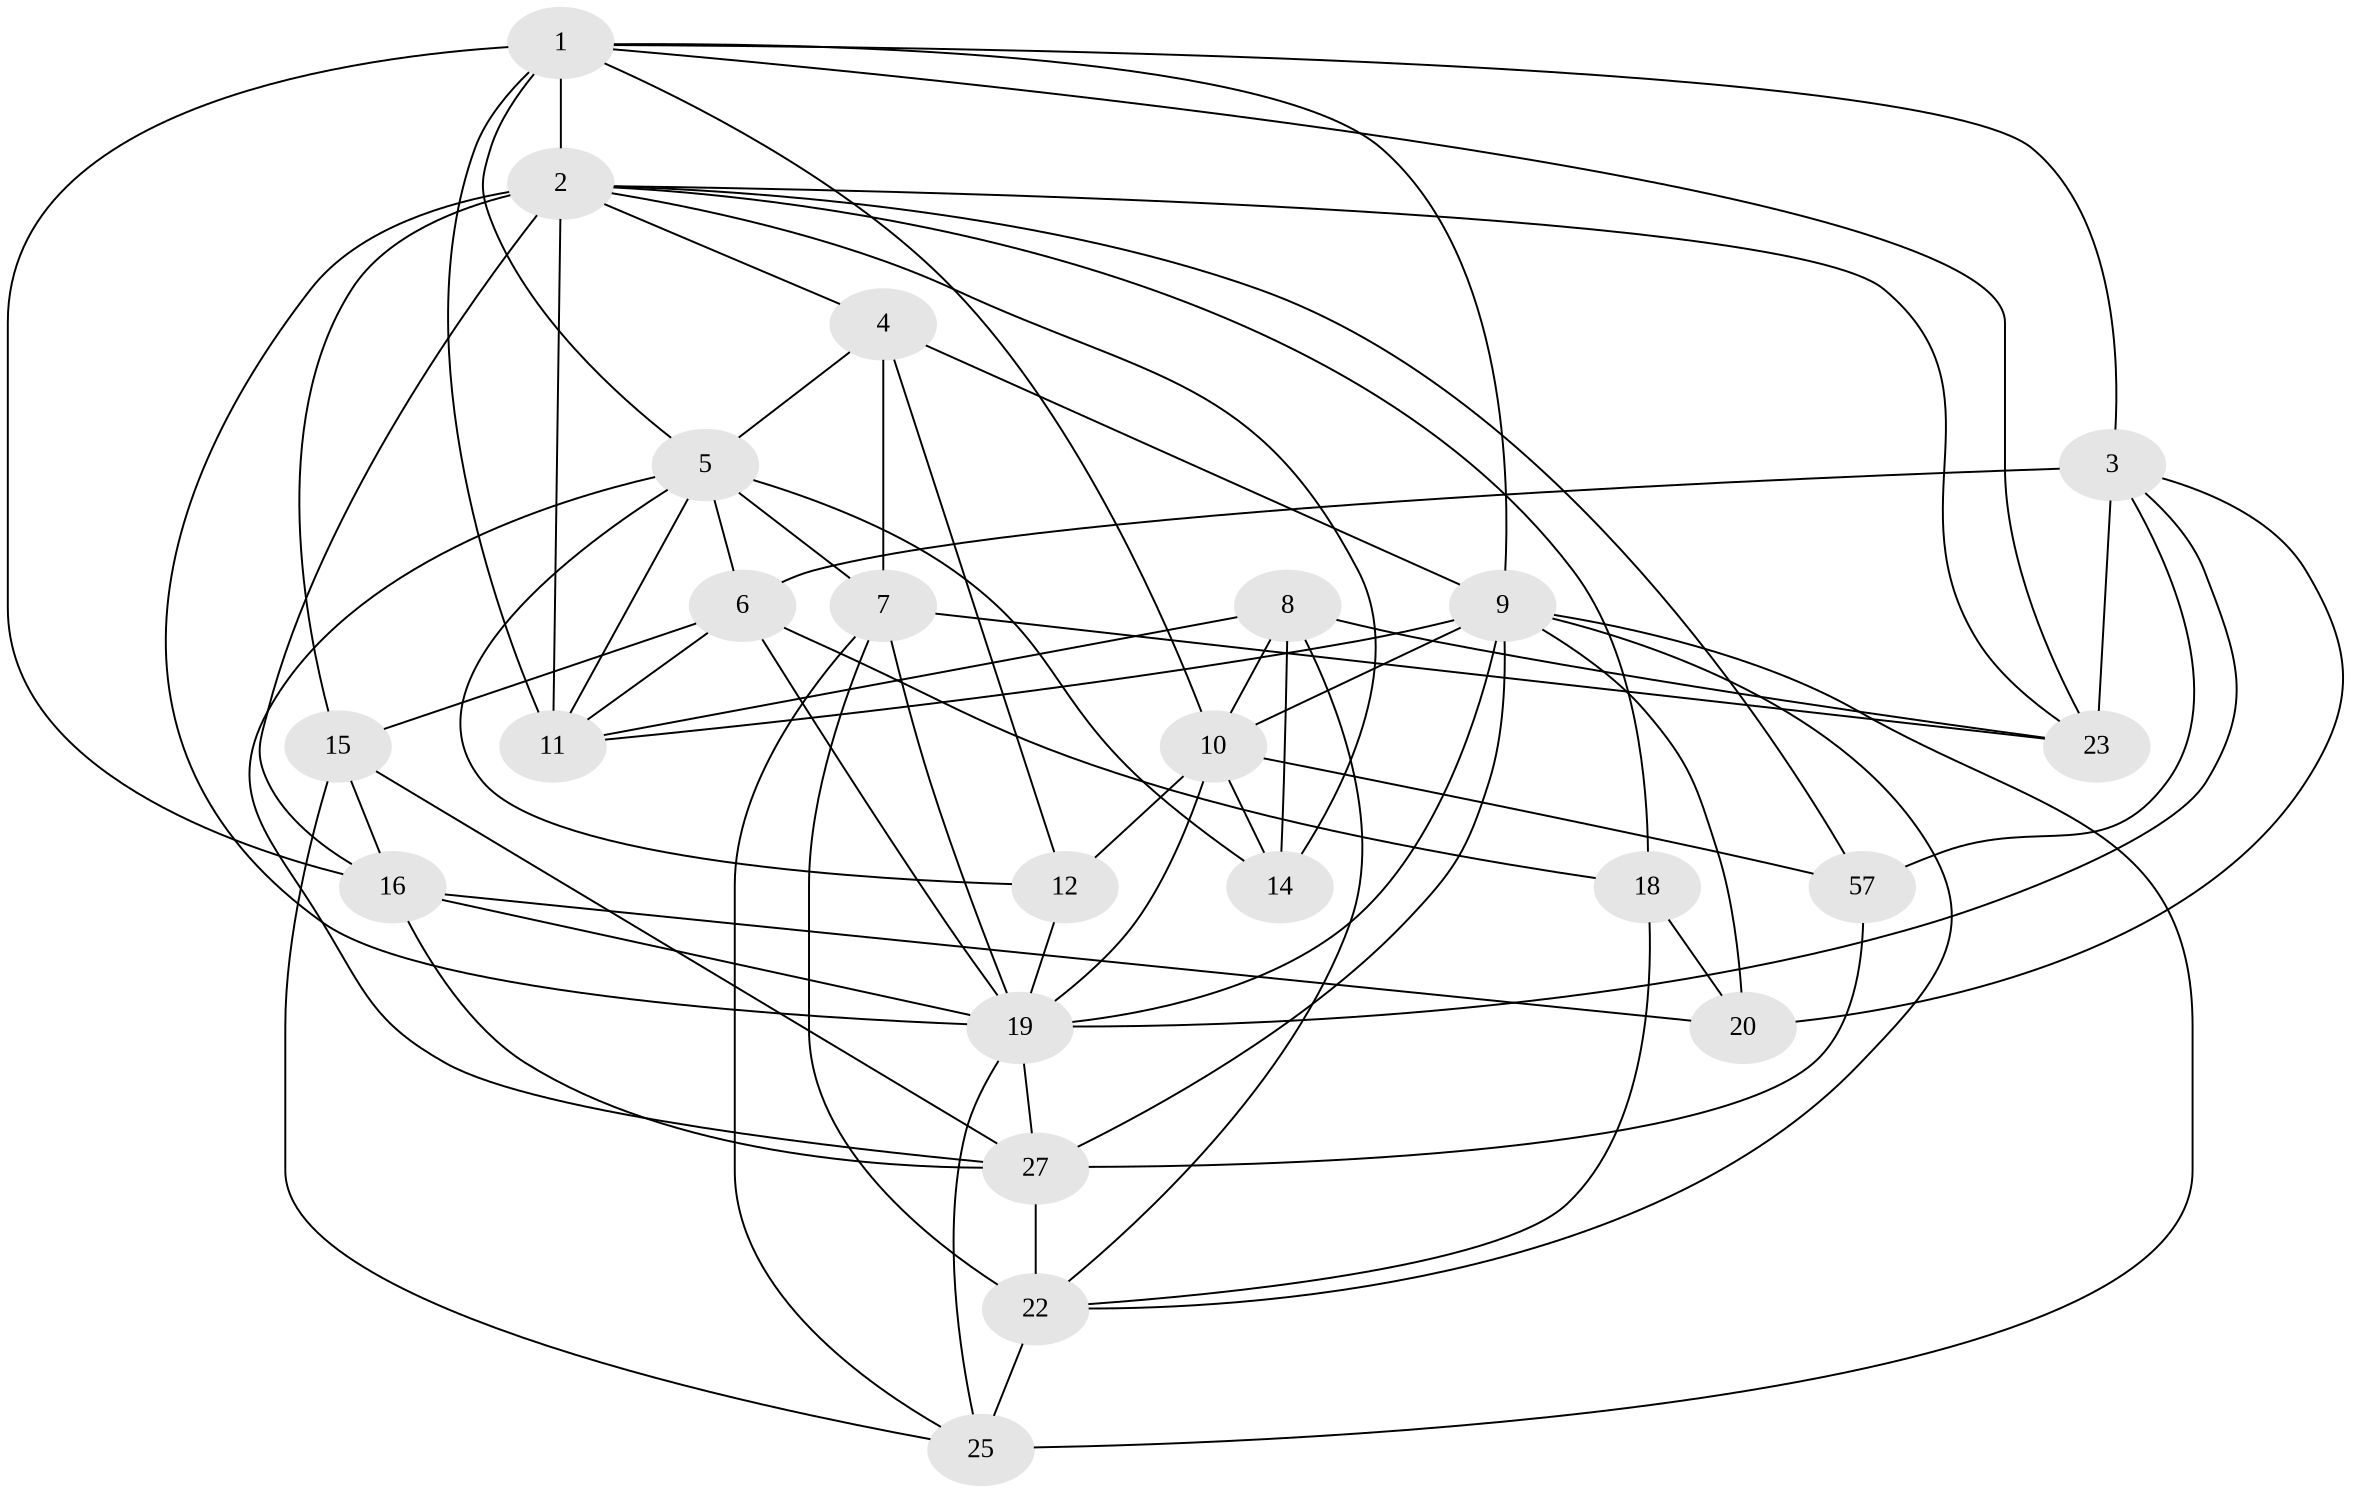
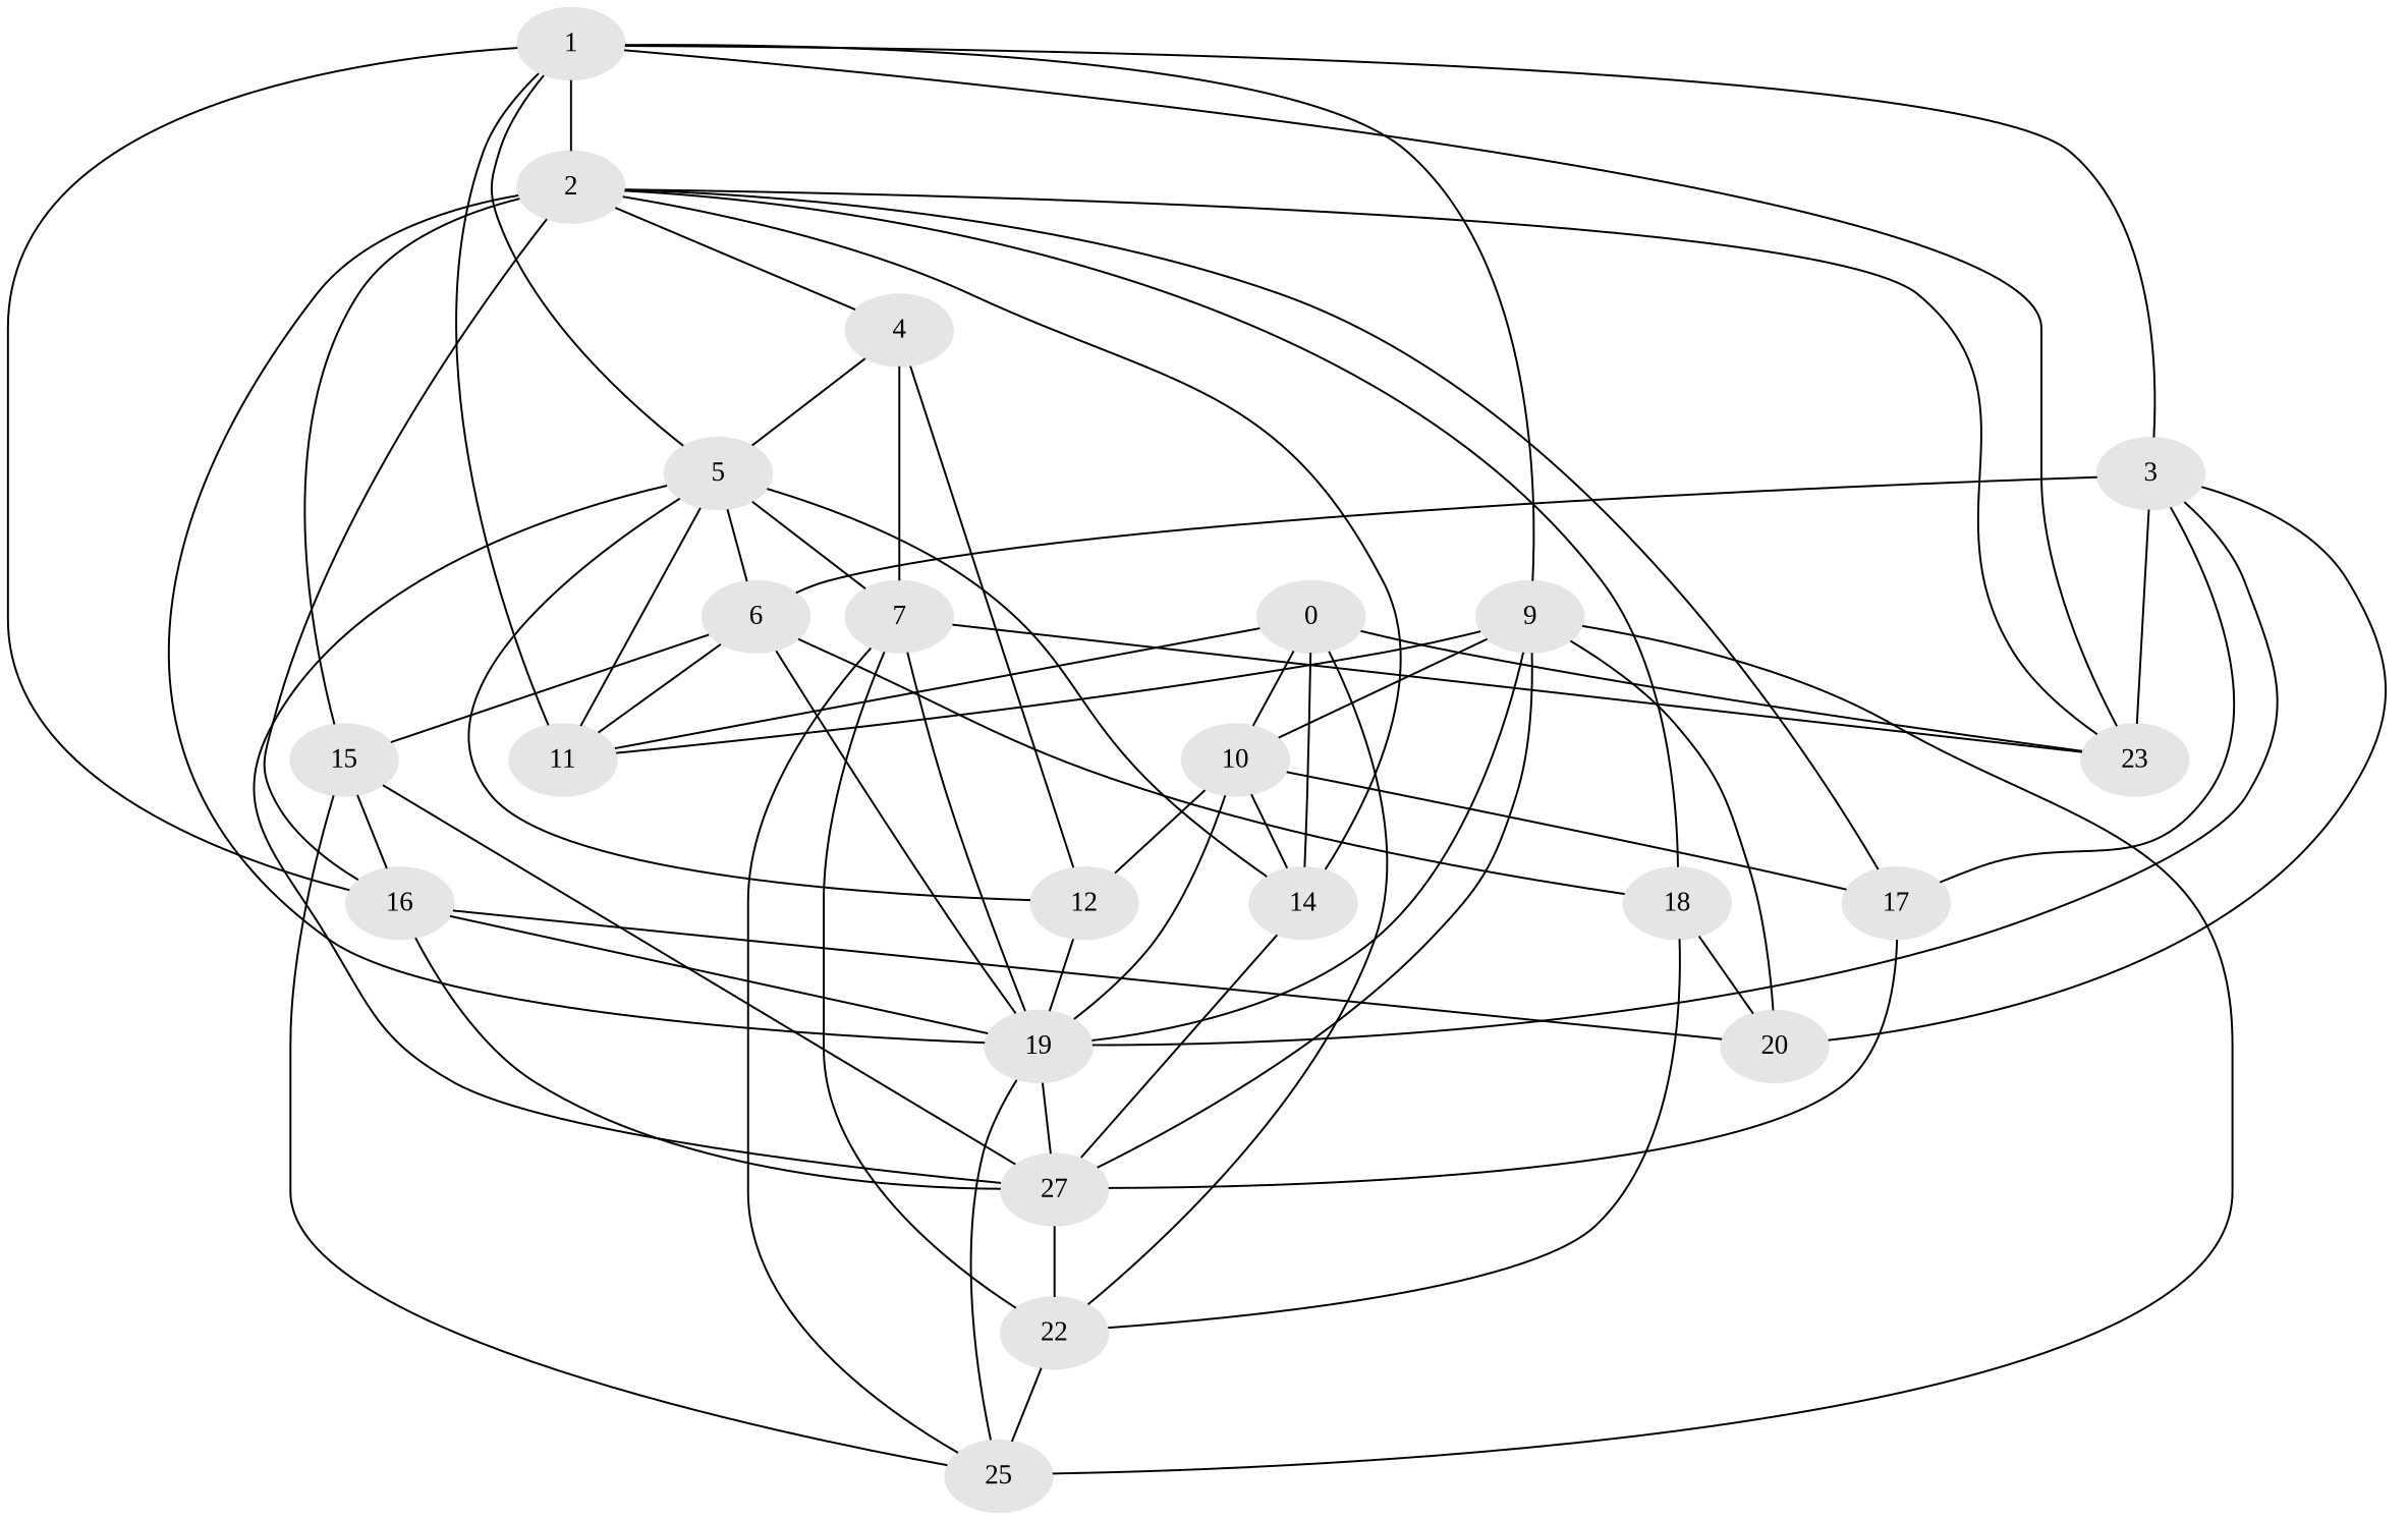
  graph {
    fontname="Liberation Serif"
    node [color=gray90 fontname="Liberation Serif" style=filled]
    edge [fontname="Liberation Serif" weight=1.0]
    1
    2
    3
    5
    9
    10
    11
    16
    23
    4
    14
    15
-   17 [label=57]
+   17
    18
    19
    6
    20
    7
    12
    n20 [label=27]
    22
    25
-   8
+   8 [label=0]
    1 -- 2
    1 -- 3 [weight=2.0]
    1 -- 5 [weight=2.0]
    1 -- 9
-   1 -- 10
    1 -- 11 [weight=2.0]
    1 -- 16
    1 -- 23
-   2 -- 11
    2 -- 16 [weight=3.0]
    2 -- 23
    2 -- 4
    2 -- 14
    2 -- 15
    2 -- 17
    2 -- 18
    2 -- 19
    3 -- 23 [weight=2.0]
    3 -- 17
    3 -- 19
    3 -- 6 [weight=2.0]
    3 -- 20
    5 -- 11
    5 -- 14
    5 -- 6
    5 -- 7 [weight=2.0]
    5 -- 12
    5 -- n20
    9 -- 10 [weight=2.0]
    9 -- 11
    9 -- 19
    9 -- 20
    9 -- n20
-   9 -- 22
    9 -- 25
    10 -- 14
    10 -- 17
    10 -- 19 [weight=2.0]
    10 -- 12
    16 -- 19
    16 -- 20
    16 -- n20 [weight=2.0]
    4 -- 5
-   4 -- 9 [weight=2.0]
    4 -- 7 [weight=2.0]
    4 -- 12
+   14 -- n20 [weight=2.0]
    15 -- 16 [weight=2.0]
    15 -- n20
    15 -- 25
    17 -- n20
    18 -- 20
    18 -- 22
    19 -- n20
    19 -- 25
    6 -- 11
    6 -- 15 [weight=2.0]
    6 -- 18
    6 -- 19
    7 -- 23
    7 -- 19 [weight=2.0]
    7 -- 22 [weight=2.0]
    7 -- 25
    12 -- 19
    n20 -- 22
    22 -- 25 [weight=2.0]
    8 -- 10 [weight=2.0]
    8 -- 11
    8 -- 23
    8 -- 14
    8 -- 22
  }
